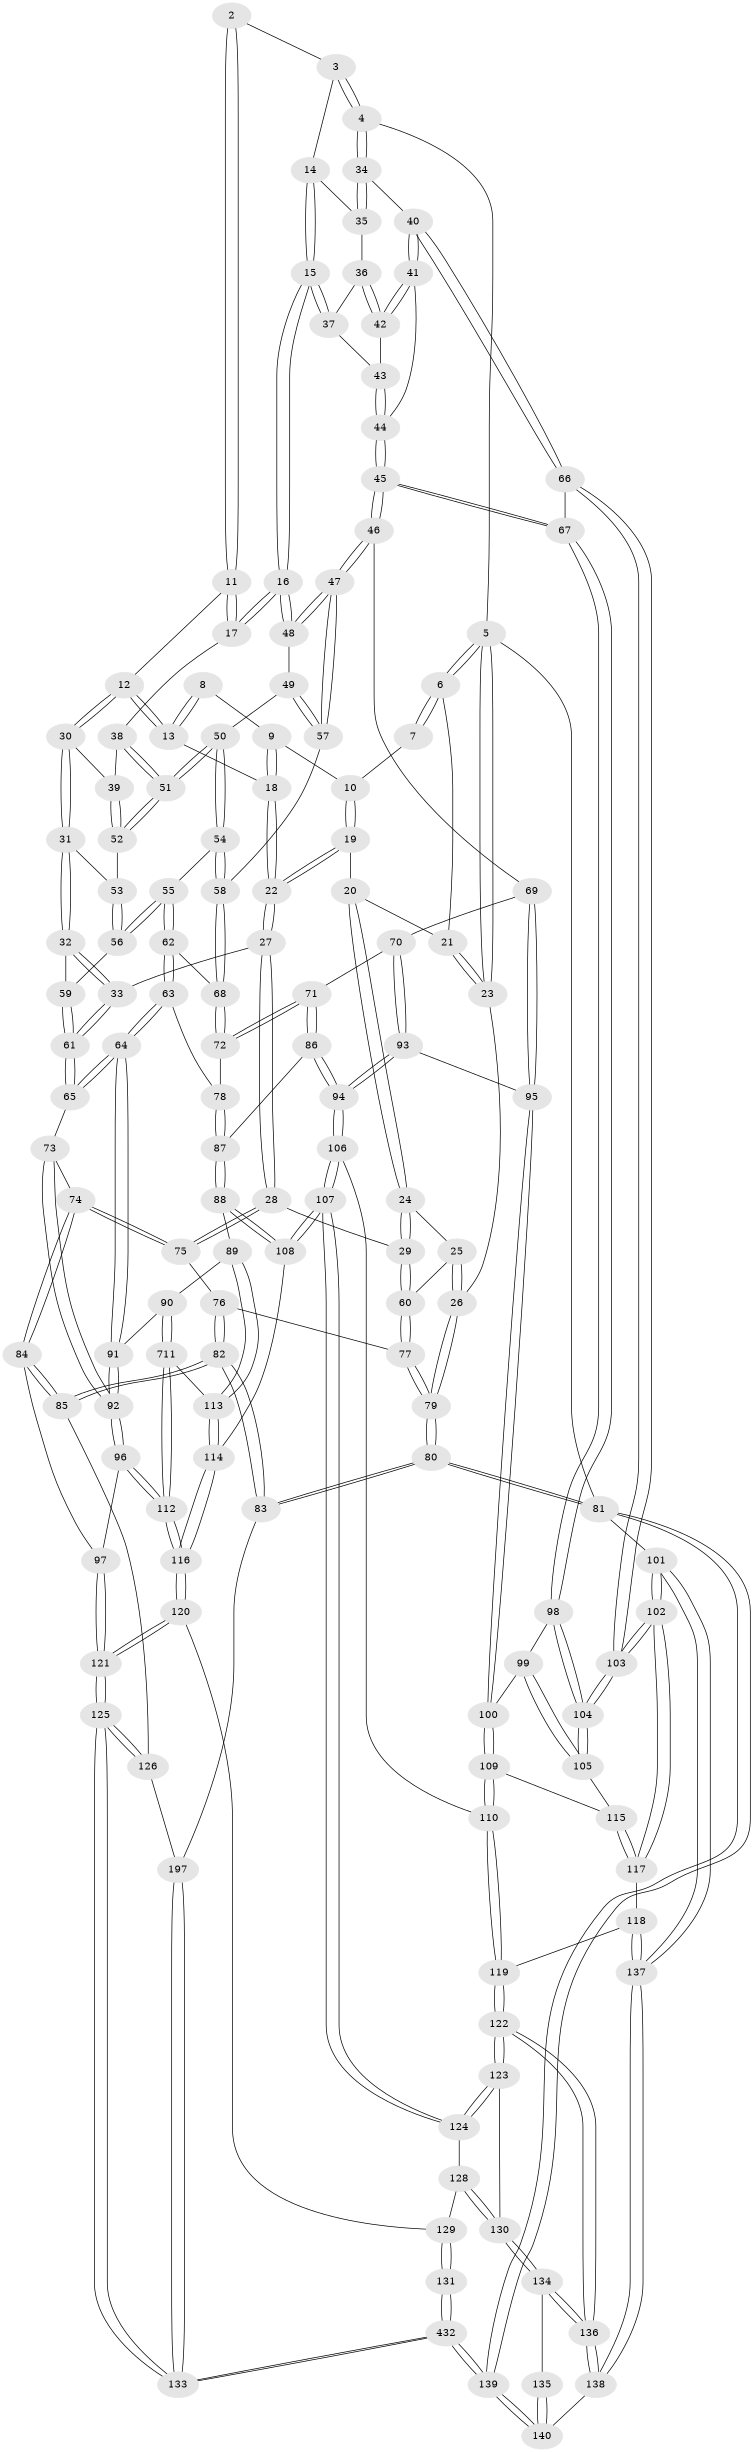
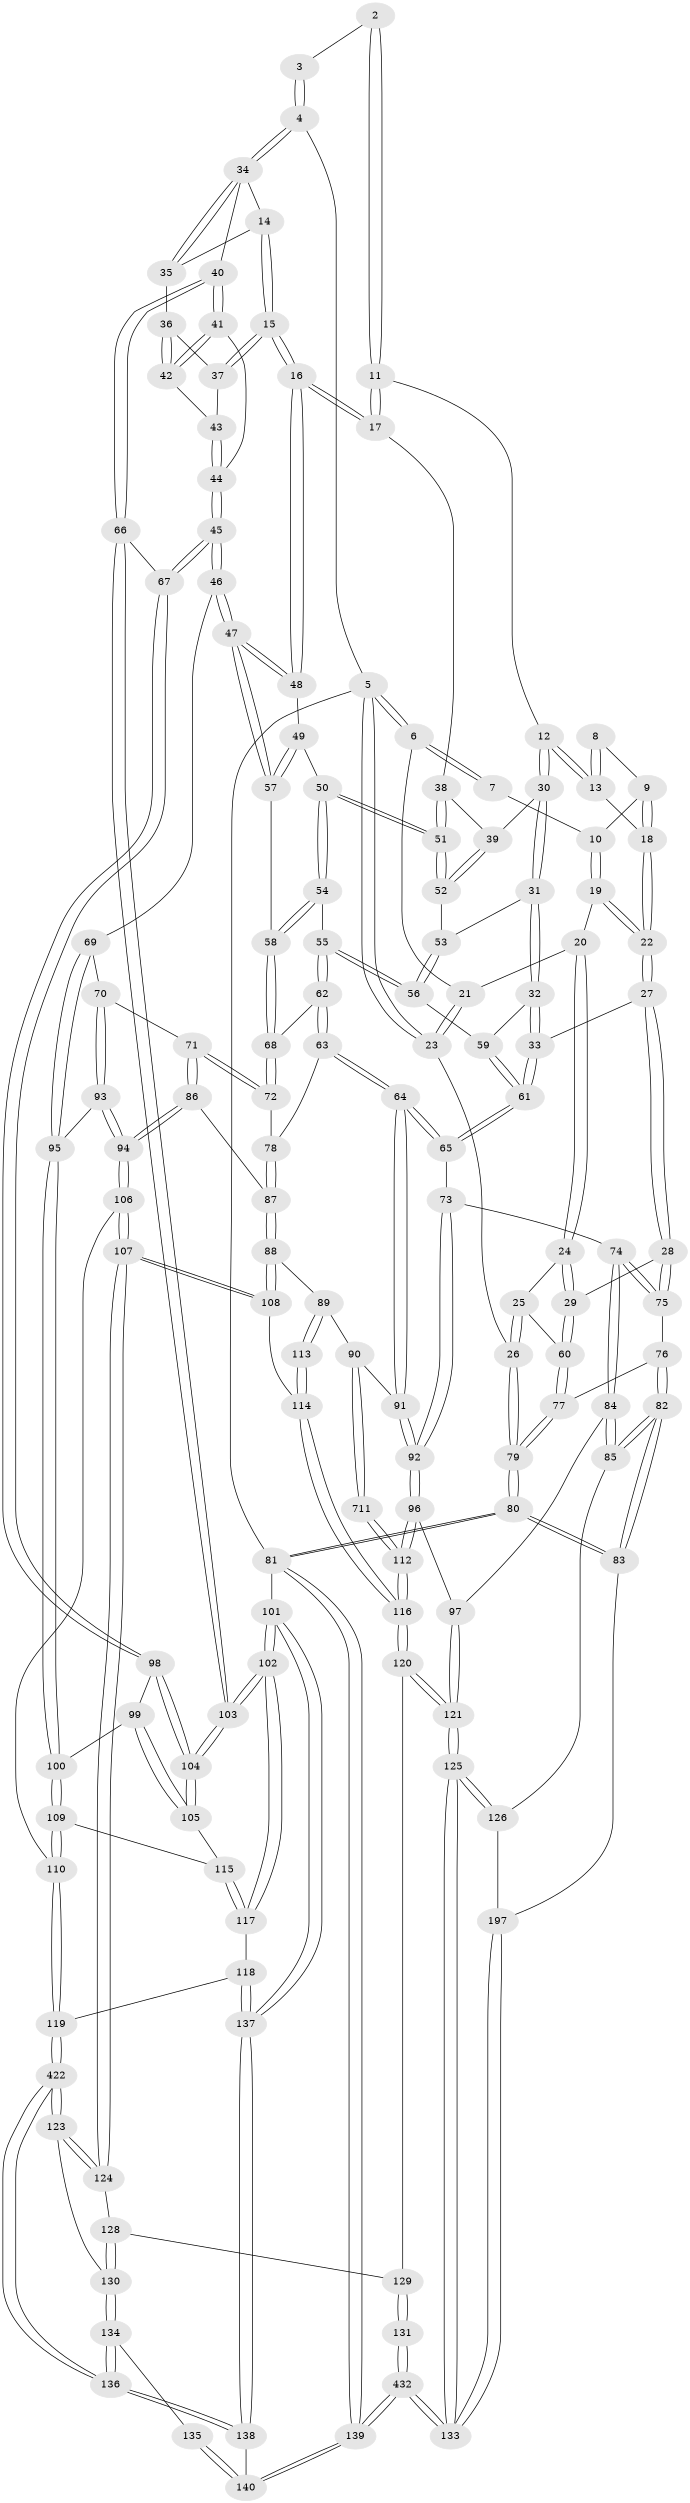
  graph {
    node [color=gray90 style=filled]
    2
    3
    11
    8
    9
    13
    4
    14
    12
    17
    5
    34
    15
    35
    6
    23
    81
    40
    101
    102
    137
    7
    21
    26
    139
    10
    19
    18
    22
    20
    30
    38
    31
    39
    16
    37
    36
    48
    43
    49
    51
    27
    24
    25
    29
    28
    33
    79
    60
    77
    80
    75
    61
    76
    32
    53
    52
    59
    56
    65
    41
    66
    42
    44
    67
    103
    45
    46
    47
    69
    98
    57
    70
    95
    58
    50
    54
    55
    62
    68
    63
    72
    73
    64
    78
    91
    87
    92
    74
    104
    99
    71
    93
    100
    86
    94
    84
    96
    85
    97
    82
    83
    88
    n104 [label=197]
    140
    126
    133
    121
    106
    89
    108
    90
    113
    114
    n115 [label=711]
    112
    107
    110
    109
    116
    125
    105
    115
    117
    138
    118
    124
    119
    128
-   122
+   122 [label=422]
    120
    129
    123
    136
    131
    130
    134
    n138 [label=432]
    135
    2 -- 3
    2 -- 11
    2 -- 11
    3 -- 4
    3 -- 4
-   3 -- 14
+   34 -- 14
    11 -- 12
    11 -- 17
    11 -- 17
    8 -- 9
    8 -- 13
    8 -- 13
    9 -- 10
    9 -- 18
    9 -- 18
    13 -- 18
    4 -- 5
    4 -- 34
    4 -- 34
    14 -- 15
    14 -- 15
    14 -- 35
    12 -- 13
    12 -- 13
    12 -- 30
    12 -- 30
    17 -- 38
    5 -- 6
    5 -- 6
    5 -- 23
    5 -- 23
    5 -- 81
    34 -- 35
    34 -- 35
    34 -- 40
    15 -- 16
    15 -- 16
    15 -- 37
    15 -- 37
    35 -- 36
    6 -- 7
    6 -- 7
    6 -- 21
    23 -- 26
    81 -- 101
    81 -- 139
    81 -- 139
    40 -- 41
    40 -- 41
    40 -- 66
    40 -- 66
    101 -- 102
    101 -- 102
    101 -- 137
    101 -- 137
    102 -- 103
    102 -- 103
    102 -- 117
    102 -- 117
    137 -- 138
    137 -- 138
    7 -- 10
    21 -- 23
    21 -- 23
    26 -- 79
    26 -- 79
    139 -- 140
    139 -- 140
    10 -- 19
    10 -- 19
    19 -- 22
    19 -- 22
    19 -- 20
    18 -- 22
    18 -- 22
    22 -- 27
    22 -- 27
    20 -- 21
    20 -- 24
    20 -- 24
    30 -- 31
    30 -- 31
    30 -- 39
    38 -- 39
    38 -- 51
    38 -- 51
    31 -- 32
    31 -- 32
    31 -- 53
    39 -- 52
    39 -- 52
    16 -- 17
    16 -- 17
    16 -- 48
    16 -- 48
    37 -- 43
    36 -- 37
    36 -- 42
    36 -- 42
    48 -- 49
    43 -- 44
    43 -- 44
    49 -- 57
    49 -- 57
    49 -- 50
    51 -- 52
    51 -- 52
    27 -- 28
    27 -- 28
    27 -- 33
    24 -- 25
    24 -- 29
    24 -- 29
    25 -- 26
    25 -- 26
    25 -- 60
    29 -- 60
    29 -- 60
    28 -- 29
    28 -- 75
    28 -- 75
    33 -- 61
    33 -- 61
    79 -- 80
    79 -- 80
    60 -- 77
    60 -- 77
    77 -- 79
    77 -- 79
    80 -- 81
    80 -- 81
    80 -- 83
    80 -- 83
    75 -- 76
    61 -- 65
    61 -- 65
    76 -- 77
    76 -- 82
    76 -- 82
    32 -- 33
    32 -- 33
    32 -- 59
    53 -- 56
    53 -- 56
    52 -- 53
    59 -- 61
    59 -- 61
    56 -- 59
    65 -- 73
    41 -- 42
    41 -- 42
    41 -- 44
    66 -- 67
    66 -- 103
    66 -- 103
    42 -- 43
    44 -- 45
    44 -- 45
    67 -- 98
    67 -- 98
    103 -- 104
    103 -- 104
    45 -- 67
    45 -- 67
    45 -- 46
    45 -- 46
    46 -- 47
    46 -- 47
    46 -- 69
    47 -- 48
    47 -- 48
    47 -- 57
    47 -- 57
    69 -- 70
    69 -- 95
    69 -- 95
    98 -- 104
    98 -- 104
    98 -- 99
    57 -- 58
    70 -- 71
    70 -- 93
    70 -- 93
    95 -- 100
    95 -- 100
    58 -- 68
    58 -- 68
    50 -- 51
    50 -- 51
    50 -- 54
    50 -- 54
    54 -- 58
    54 -- 58
    54 -- 55
    55 -- 56
    55 -- 56
    55 -- 62
    55 -- 62
    62 -- 68
    62 -- 63
    62 -- 63
    68 -- 72
    68 -- 72
    63 -- 64
    63 -- 64
    63 -- 78
    72 -- 78
    73 -- 92
    73 -- 92
    73 -- 74
    64 -- 65
    64 -- 65
    64 -- 91
    64 -- 91
    78 -- 87
    78 -- 87
    91 -- 92
    91 -- 92
    87 -- 88
    87 -- 88
    92 -- 96
    92 -- 96
    74 -- 75
    74 -- 75
    74 -- 84
    74 -- 84
    104 -- 105
    104 -- 105
    99 -- 100
    99 -- 105
    99 -- 105
    71 -- 72
    71 -- 72
    71 -- 86
    71 -- 86
    93 -- 95
    93 -- 94
    93 -- 94
    100 -- 109
    100 -- 109
    86 -- 87
    86 -- 94
    86 -- 94
    94 -- 106
    94 -- 106
    84 -- 85
    84 -- 85
    84 -- 97
    96 -- 97
    96 -- 112
    96 -- 112
    85 -- 126
    97 -- 121
    97 -- 121
    82 -- 85
    82 -- 85
    82 -- 83
    82 -- 83
    83 -- n104
    88 -- 89
    88 -- 108
    88 -- 108
    n104 -- 133
    n104 -- 133
    126 -- n104
    121 -- 125
    121 -- 125
    106 -- 107
    106 -- 107
    106 -- 110
    89 -- 90
    89 -- 113
    89 -- 113
    108 -- 114
    90 -- 91
    90 -- n115
    90 -- n115
    113 -- 114
    113 -- 114
    114 -- 116
    114 -- 116
-   n115 -- 113
    n115 -- 112
    n115 -- 112
    112 -- 116
    112 -- 116
    107 -- 108
    107 -- 108
    107 -- 124
    107 -- 124
    110 -- 119
    110 -- 119
    109 -- 110
    109 -- 110
    109 -- 115
    116 -- 120
    116 -- 120
    125 -- 126
    125 -- 126
    125 -- 133
    125 -- 133
    105 -- 115
    115 -- 117
    115 -- 117
    117 -- 118
    138 -- 140
    118 -- 137
    118 -- 137
    118 -- 119
    124 -- 128
    119 -- 122
    119 -- 122
    128 -- 129
    128 -- 130
    128 -- 130
    122 -- 123
    122 -- 123
    122 -- 136
    122 -- 136
    120 -- 121
    120 -- 121
    120 -- 129
    129 -- 131
    129 -- 131
    123 -- 124
    123 -- 124
    123 -- 130
    136 -- 138
    136 -- 138
    131 -- n138
    131 -- n138
    130 -- 134
    130 -- 134
    134 -- 136
    134 -- 136
    134 -- 135
    n138 -- 139
    n138 -- 139
    n138 -- 133
    n138 -- 133
    135 -- 140
    135 -- 140
  }
